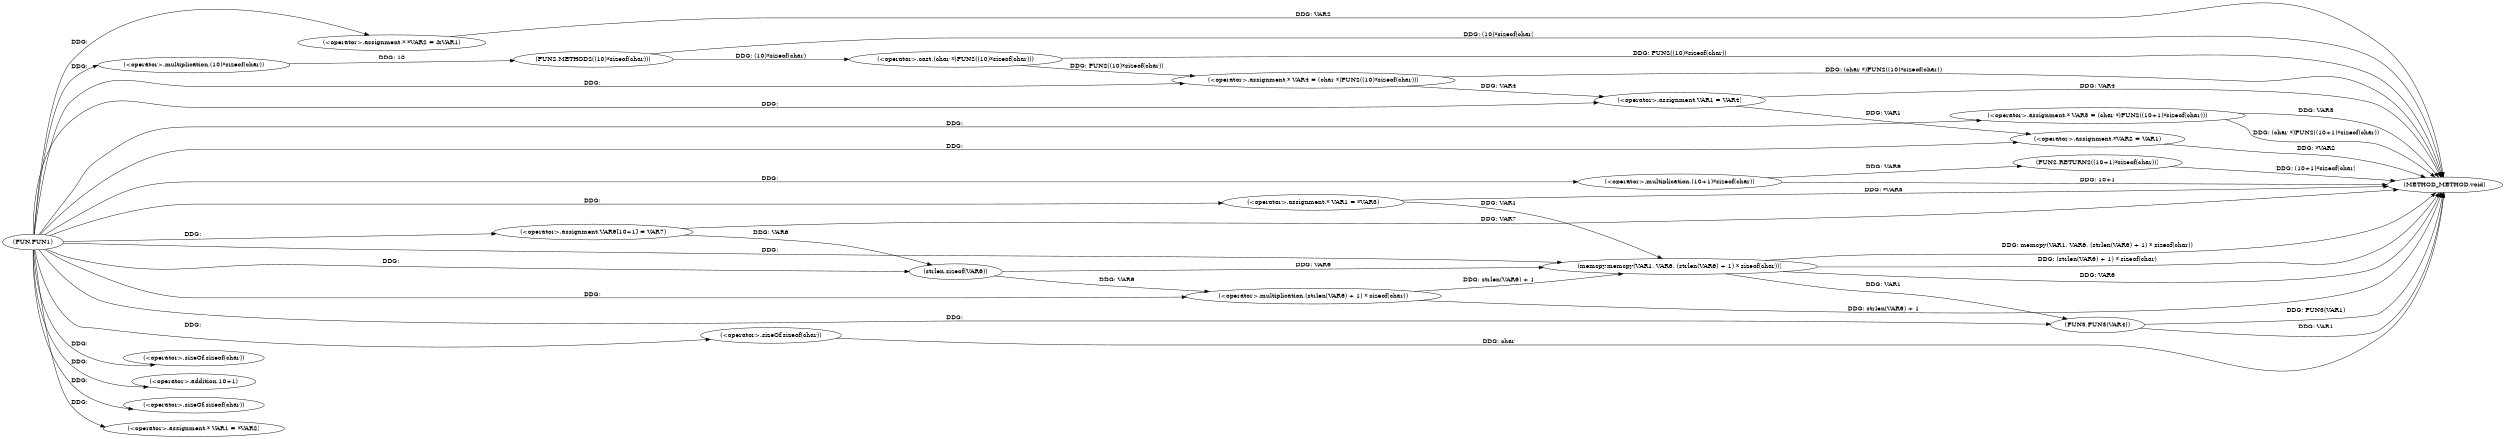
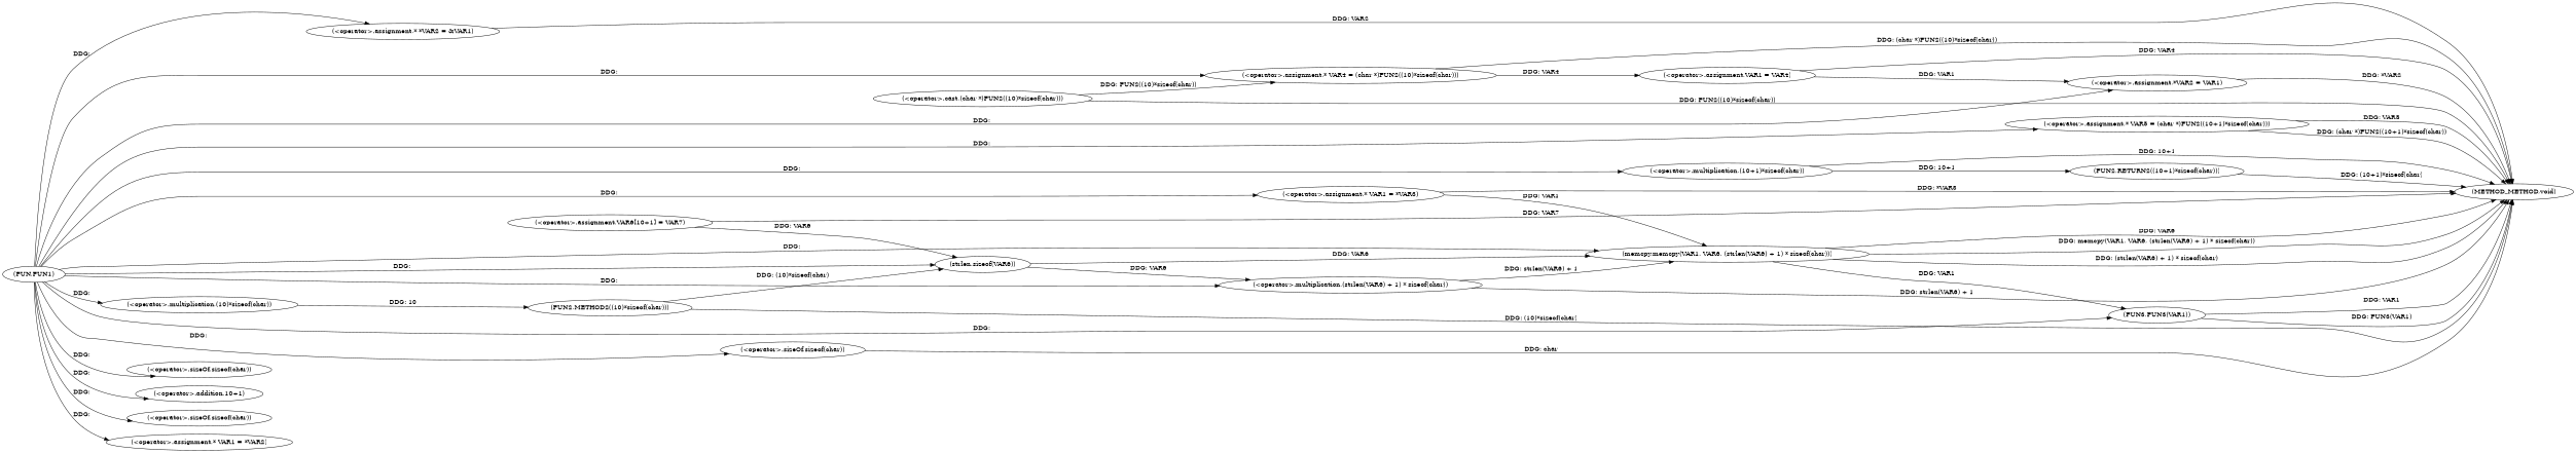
  digraph {
    rankdir=LR
    n1 [label="(FUN,FUN1)"]
    n2 [label="(<operator>.assignment,* *VAR2 = &VAR1)"]
    n3 [label="(<operator>.assignment,* VAR4 = (char *)FUN2((10)*sizeof(char)))"]
    n4 [label="(<operator>.multiplication,(10)*sizeof(char))"]
    n5 [label="(<operator>.sizeOf,sizeof(char))"]
    n6 [label="(<operator>.assignment,* VAR5 = (char *)FUN2((10+1)*sizeof(char)))"]
    n7 [label="(<operator>.multiplication,(10+1)*sizeof(char))"]
    n8 [label="(<operator>.addition,10+1)"]
    n9 [label="(<operator>.sizeOf,sizeof(char))"]
    n10 [label="(<operator>.assignment,* VAR1 = *VAR2)"]
    n11 [label="(<operator>.assignment,VAR1 = VAR4)"]
    n12 [label="(<operator>.assignment,*VAR2 = VAR1)"]
    n13 [label="(<operator>.assignment,* VAR1 = *VAR3)"]
    n14 [label="(<operator>.assignment,VAR6[10+1] = VAR7)"]
    n15 [label="(memcpy,memcpy(VAR1, VAR6, (strlen(VAR6) + 1) * sizeof(char)))"]
    n16 [label="(<operator>.multiplication,(strlen(VAR6) + 1) * sizeof(char))"]
    n17 [label="(strlen,sizeof(VAR6))"]
    n18 [label="(<operator>.sizeOf,sizeof(char))"]
-   n19 [label="(FUN3,FUN3(VAR4))"]
+   n19 [label="(FUN3,FUN3(VAR1))"]
    n20 [label="(METHOD_METHOD,void)"]
    n21 [label="(FUN2,METHOD2((10)*sizeof(char)))"]
    n22 [label="(FUN2,RETURN2((10+1)*sizeof(char)))"]
    n23 [label="(<operator>.cast,(char *)FUN2((10)*sizeof(char)))"]
    n1 -> n2 [label="DDG: "]
    n1 -> n3 [label="DDG: "]
    n1 -> n4 [label="DDG: "]
    n1 -> n5 [label="DDG: "]
    n1 -> n6 [label="DDG: "]
    n1 -> n7 [label="DDG: "]
    n1 -> n8 [label="DDG: "]
    n1 -> n9 [label="DDG: "]
    n1 -> n10 [label="DDG: "]
-   n1 -> n11 [label="DDG: "]
    n1 -> n12 [label="DDG: "]
    n1 -> n13 [label="DDG: "]
-   n1 -> n14 [label="DDG: "]
    n1 -> n15 [label="DDG: "]
    n1 -> n16 [label="DDG: "]
    n1 -> n17 [label="DDG: "]
    n1 -> n18 [label="DDG: "]
    n1 -> n19 [label="DDG: "]
    n2 -> n20 [label="DDG: VAR2"]
    n3 -> n11 [label="DDG: VAR4"]
    n3 -> n20 [label="DDG: (char *)FUN2((10)*sizeof(char))"]
    n4 -> n21 [label="DDG: 10"]
    n6 -> n20 [label="DDG: VAR5"]
    n6 -> n20 [label="DDG: (char *)FUN2((10+1)*sizeof(char))"]
    n7 -> n20 [label="DDG: 10+1"]
-   n7 -> n22 [label="DDG: VAR6"]
+   n7 -> n22 [label="DDG: 10+1"]
    n11 -> n12 [label="DDG: VAR1"]
    n11 -> n20 [label="DDG: VAR4"]
    n12 -> n20 [label="DDG: *VAR2"]
    n13 -> n15 [label="DDG: VAR1"]
    n13 -> n20 [label="DDG: *VAR3"]
    n14 -> n17 [label="DDG: VAR6"]
    n14 -> n20 [label="DDG: VAR7"]
    n15 -> n19 [label="DDG: VAR1"]
    n15 -> n20 [label="DDG: memcpy(VAR1, VAR6, (strlen(VAR6) + 1) * sizeof(char))"]
    n15 -> n20 [label="DDG: (strlen(VAR6) + 1) * sizeof(char)"]
    n15 -> n20 [label="DDG: VAR6"]
    n16 -> n15 [label="DDG: strlen(VAR6) + 1"]
    n16 -> n20 [label="DDG: strlen(VAR6) + 1"]
    n17 -> n15 [label="DDG: VAR6"]
    n17 -> n16 [label="DDG: VAR6"]
    n18 -> n20 [label="DDG: char"]
    n19 -> n20 [label="DDG: FUN3(VAR1)"]
    n19 -> n20 [label="DDG: VAR1"]
    n21 -> n20 [label="DDG: (10)*sizeof(char)"]
-   n21 -> n23 [label="DDG: (10)*sizeof(char)"]
+   n21 -> n17 [label="DDG: (10)*sizeof(char)"]
    n22 -> n20 [label="DDG: (10+1)*sizeof(char)"]
    n23 -> n3 [label="DDG: FUN2((10)*sizeof(char))"]
    n23 -> n20 [label="DDG: FUN2((10)*sizeof(char))"]
  }
